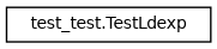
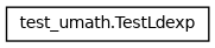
  digraph {
    rankdir=LR
-   n1 [color=black fillcolor=white fontname=Helvetica fontsize=10 height=0.2 label="test_test.TestLdexp" shape=record style=filled width=0.4]
+   n1 [color=black fillcolor=white fontname=Helvetica fontsize=10 height=0.2 label="test_umath.TestLdexp" shape=record style=filled width=0.4]
  }
